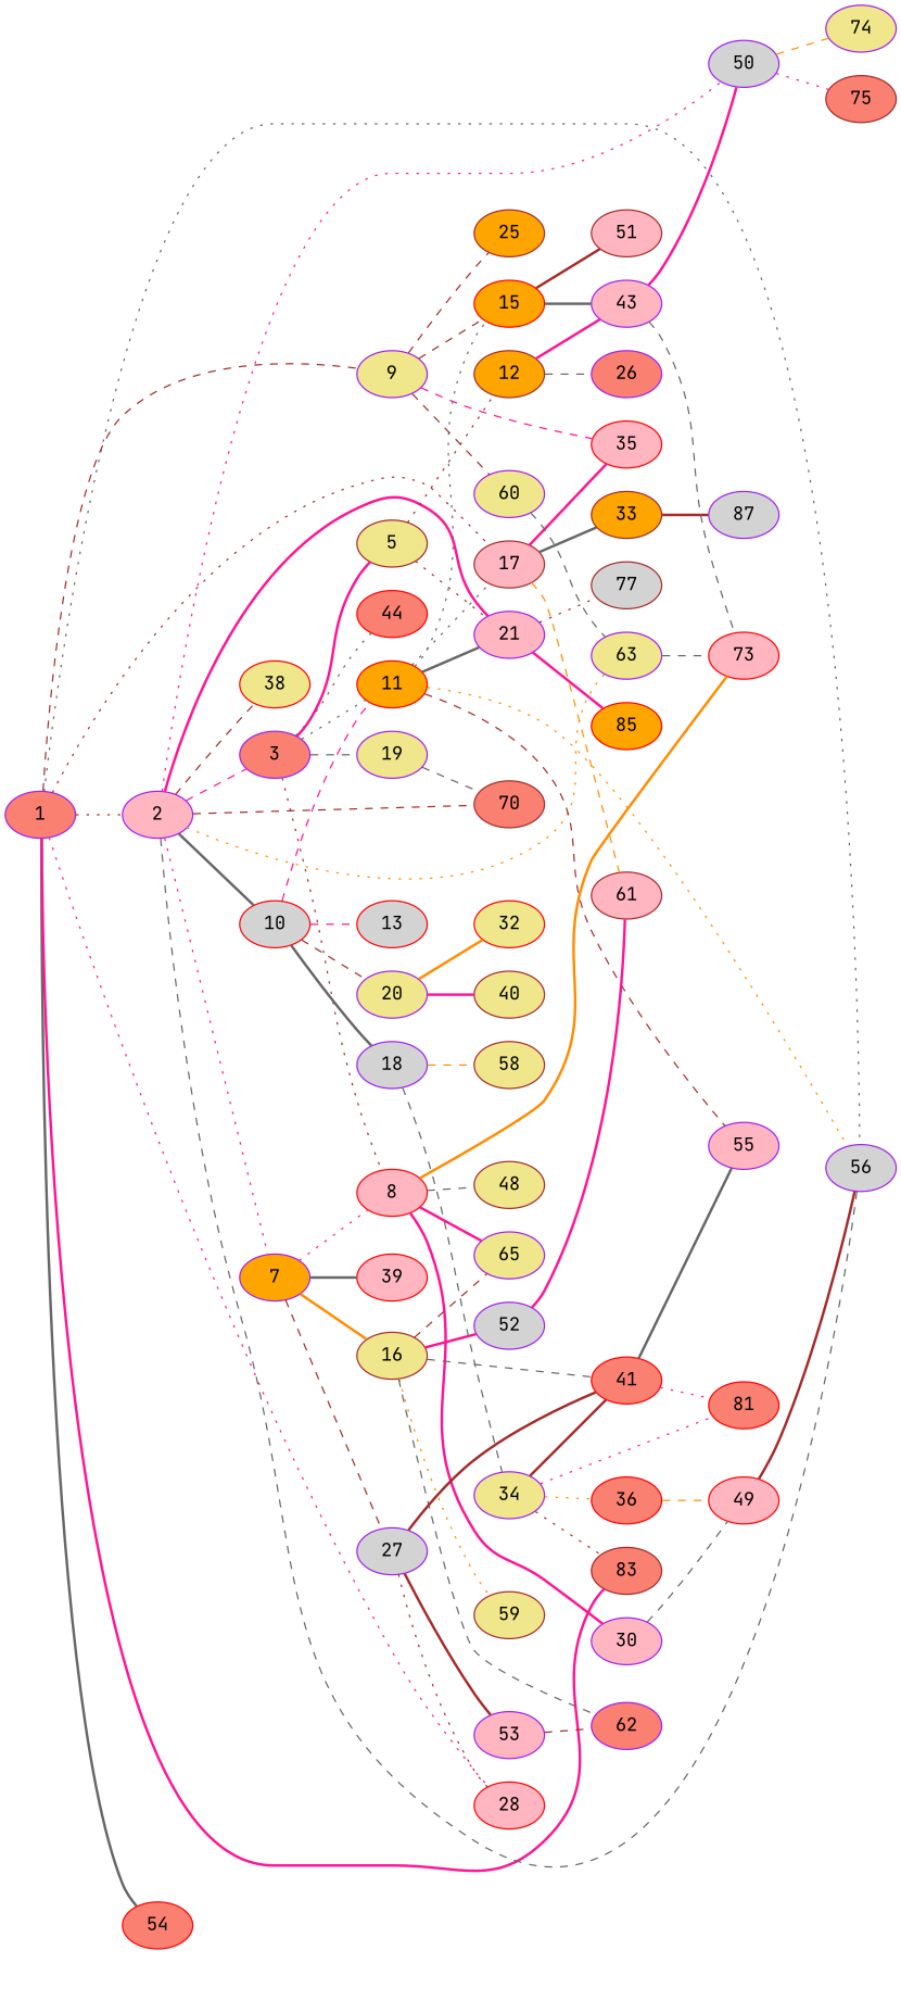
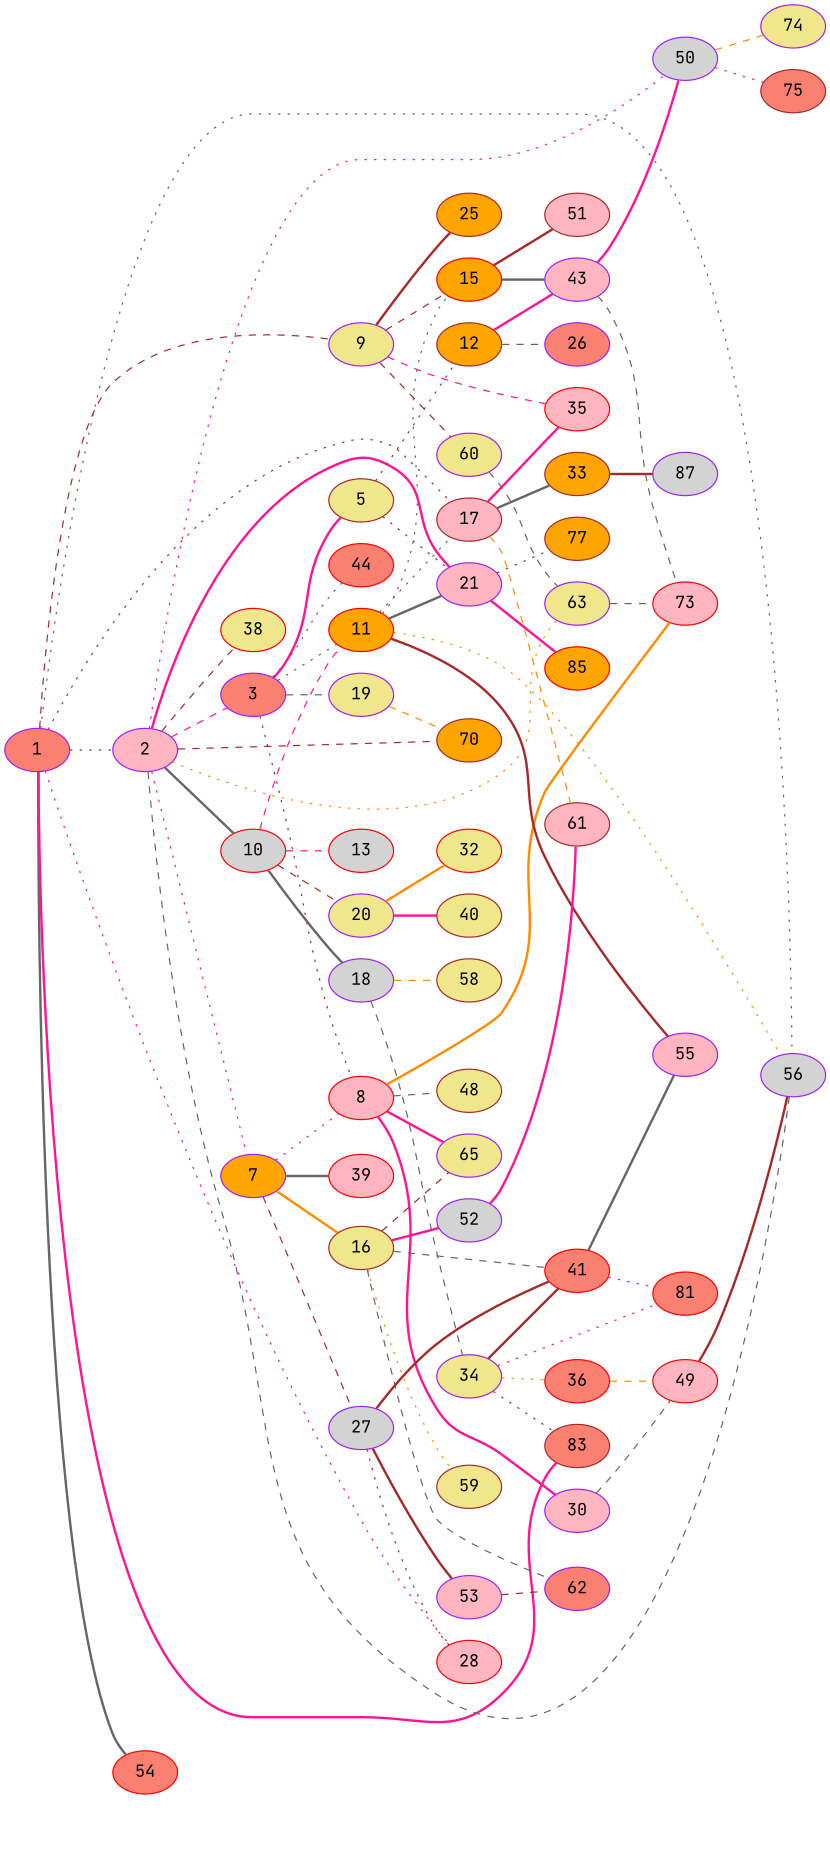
  graph {
    fontname="JetBrains Mono"
    rankdir=LR
    node [color=purple fillcolor=khaki fontname="JetBrains Mono" style=filled]
    edge [color=brown fontname="JetBrains Mono" style=dashed]
    1 [fillcolor=salmon super="+79"]
    2 [fillcolor=lightpink super="+31"]
    9 [super="+72"]
    17 [color=brown fillcolor=lightpink super="+64"]
    28 [color=red fillcolor=lightpink]
    54 [color=red fillcolor=salmon]
    56 [fillcolor=lightgrey super="+67"]
    83 [color=brown fillcolor=salmon]
    3 [fillcolor=salmon super="+4"]
    7 [fillcolor=orange]
    10 [color=red fillcolor=lightgrey super="+37"]
    21 [fillcolor=lightpink super="+69"]
    38 [color=red super="+80"]
    50 [fillcolor=lightgrey super="+57"]
    63 [super="+82"]
-   70 [color=brown fillcolor=salmon]
+   70 [color=brown fillcolor=orange]
    15 [color=red fillcolor=orange super="+47"]
    25 [color=brown fillcolor=orange super="+29"]
    35 [color=red fillcolor=lightpink]
    60
    33 [color=brown fillcolor=orange]
    61 [color=brown fillcolor=lightpink]
    5 [color=brown super="+6"]
    8 [color=red fillcolor=lightpink super="+23"]
    11 [color=red fillcolor=orange super="+14"]
    19
    44 [color=red fillcolor=salmon super="+66"]
    16 [color=brown super="+22"]
    27 [fillcolor=lightgrey super="+45"]
    39 [color=red fillcolor=lightpink]
    13 [color=red fillcolor=lightgrey]
    18 [fillcolor=lightgrey super="+42"]
    20 [super="+24"]
-   77 [color=brown fillcolor=lightgrey]
+   77 [color=brown fillcolor=orange]
    85 [color=red fillcolor=orange]
    74
    75 [color=brown fillcolor=salmon]
    73 [color=red fillcolor=lightpink]
    12 [color=brown fillcolor=orange]
    30 [fillcolor=lightpink]
    48 [color=brown]
    65 [super="+86"]
    55 [fillcolor=lightpink]
    26 [fillcolor=salmon]
    43 [fillcolor=lightpink super="+71"]
    41 [color=red fillcolor=salmon super="+68"]
    52 [fillcolor=lightgrey super="+84"]
    59 [color=brown]
    62 [fillcolor=salmon super="+78"]
    53 [fillcolor=lightpink]
    49 [color=red fillcolor=lightpink]
    51 [color=brown fillcolor=lightpink]
    34 [super="+76"]
    58 [color=brown]
    32 [color=red]
    40 [color=brown]
    81 [color=red fillcolor=salmon]
    87 [fillcolor=lightgrey]
    36 [color=red fillcolor=salmon]
    1 -- 2 [style=dotted]
    1 -- 9
    1 -- 17 [style=dotted]
    1 -- 28 [color=deeppink style=dotted]
    1 -- 54 [color=gray40 style=bold]
    1 -- 56 [color=gray40 style=dotted]
    1 -- 83 [color=deeppink style=bold]
    2 -- 56 [color=gray40]
    2 -- 3 [color=deeppink]
    2 -- 7 [color=deeppink style=dotted]
    2 -- 10 [color=gray40 style=bold]
    2 -- 21 [color=deeppink style=bold]
    2 -- 38
    2 -- 50 [color=deeppink style=dotted]
    2 -- 63 [color=darkorange style=dotted]
    2 -- 70
    9 -- 15
-   9 -- 25
+   9 -- 25 [style=bold]
    9 -- 35 [color=deeppink]
    9 -- 60
    17 -- 35 [color=deeppink style=bold]
    17 -- 33 [color=gray40 style=bold]
    17 -- 61 [color=darkorange]
    3 -- 5 [color=deeppink style=bold]
    3 -- 8 [style=dotted]
    3 -- 11 [color=gray40 style=dotted]
    3 -- 19 [color=gray40]
    3 -- 44 [color=gray40 style=dotted]
    7 -- 8 [color=deeppink style=dotted]
    7 -- 16 [color=darkorange style=bold]
    7 -- 27
    7 -- 39 [color=gray40 style=bold]
    10 -- 11 [color=deeppink]
    10 -- 13 [color=deeppink]
    10 -- 18 [color=gray40 style=bold]
    10 -- 20
    21 -- 77 [style=dotted]
    21 -- 85 [color=deeppink style=bold]
    50 -- 74 [color=darkorange]
    50 -- 75 [color=deeppink style=dotted]
    63 -- 73 [color=gray40]
    15 -- 43 [color=gray40 style=bold]
    15 -- 51 [style=bold]
    60 -- 63 [color=gray40]
    33 -- 87 [style=bold]
    5 -- 21 [style=dotted]
    5 -- 12 [style=dotted]
    8 -- 73 [color=darkorange style=bold]
    8 -- 30 [color=deeppink style=bold]
    8 -- 48 [color=gray40]
    8 -- 65 [color=deeppink style=bold]
    11 -- 17 [color=gray40 style=dotted]
    11 -- 56 [color=darkorange style=dotted]
    11 -- 21 [color=gray40 style=bold]
    11 -- 15 [color=gray40 style=dotted]
-   11 -- 55
-   19 -- 70 [color=gray40]
+   11 -- 55 [style=bold]
+   19 -- 70 [color=darkorange]
    16 -- 65
    16 -- 41 [color=gray40]
    16 -- 52 [color=deeppink style=bold]
    16 -- 59 [color=darkorange style=dotted]
    16 -- 62 [color=gray40]
    27 -- 28 [style=dotted]
    27 -- 41 [style=bold]
    27 -- 53 [style=bold]
    18 -- 34 [color=gray40]
    18 -- 58 [color=darkorange]
    20 -- 32 [color=darkorange style=bold]
    20 -- 40 [color=deeppink style=bold]
    12 -- 26 [color=gray40]
    12 -- 43 [color=deeppink style=bold]
    30 -- 49 [color=gray40]
    43 -- 50 [color=deeppink style=bold]
    43 -- 73 [color=gray40]
    41 -- 55 [color=gray40 style=bold]
    41 -- 81 [color=deeppink style=dotted]
    52 -- 61 [color=deeppink style=bold]
    53 -- 62
    49 -- 56 [style=bold]
    34 -- 83 [style=dotted]
    34 -- 41 [style=bold]
    34 -- 81 [color=deeppink style=dotted]
    34 -- 36 [color=darkorange style=dotted]
    36 -- 49 [color=darkorange]
  }
